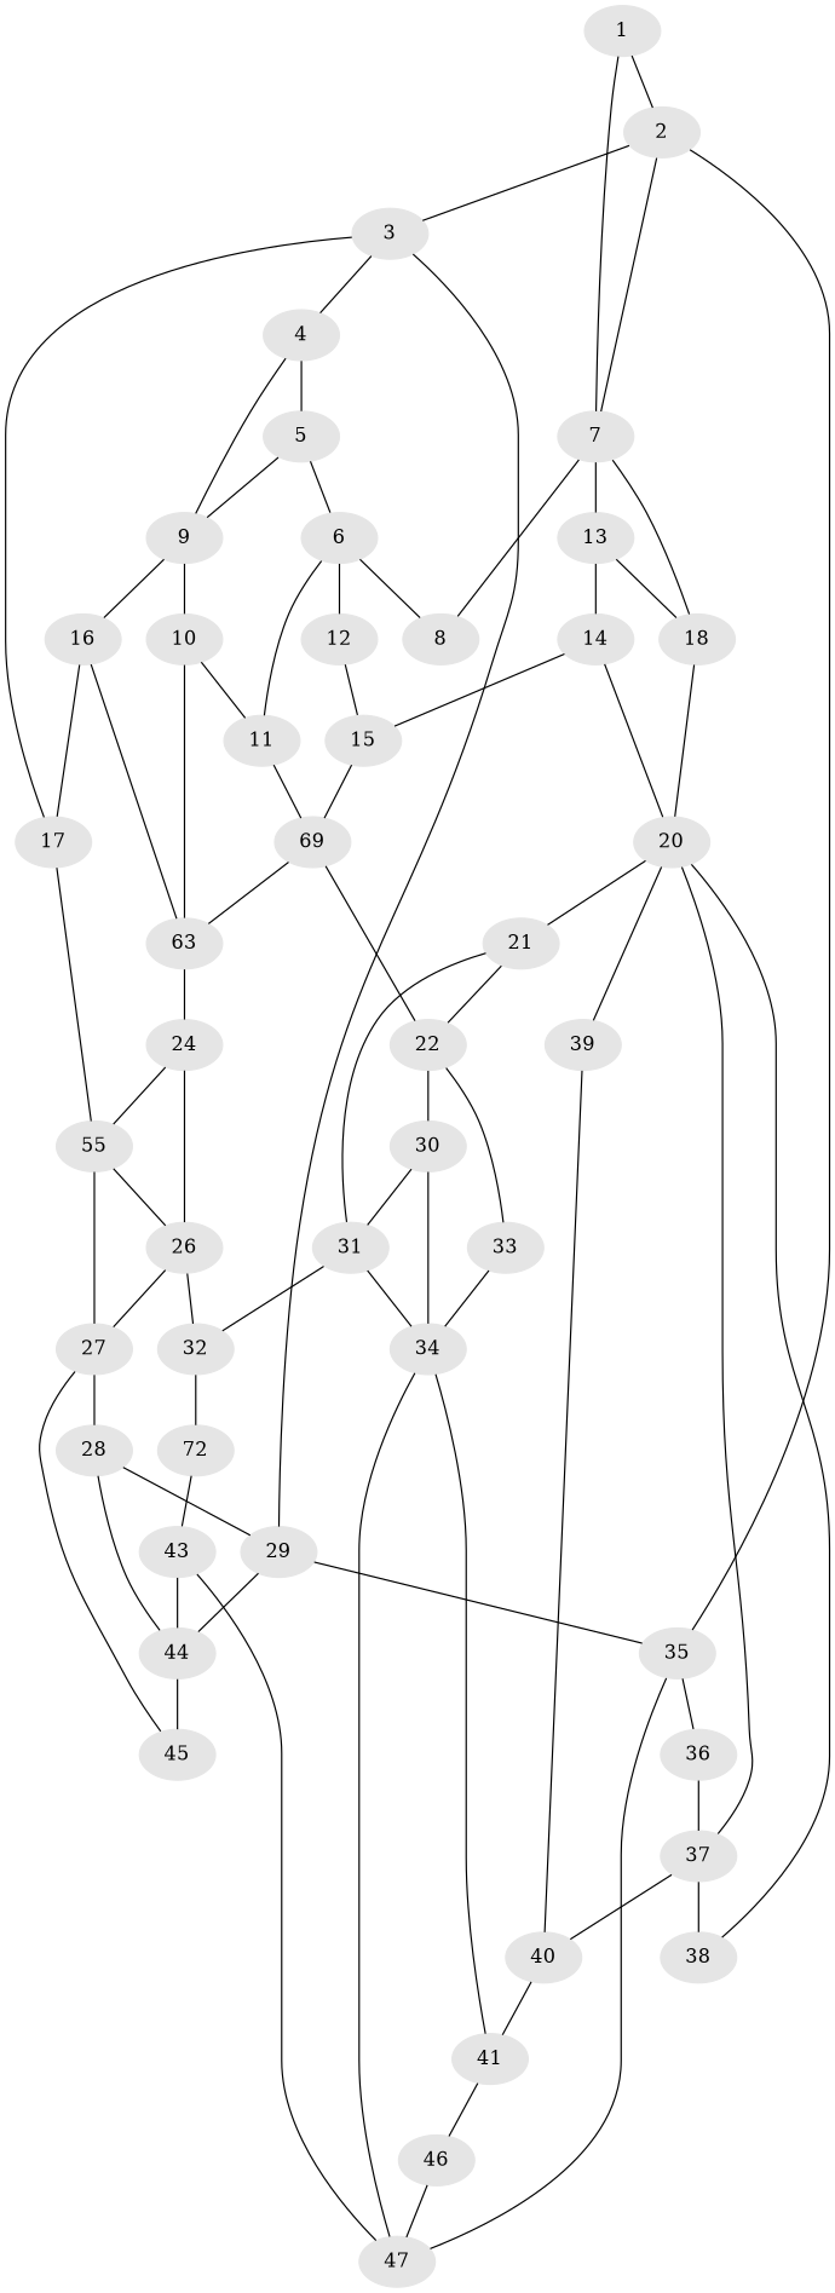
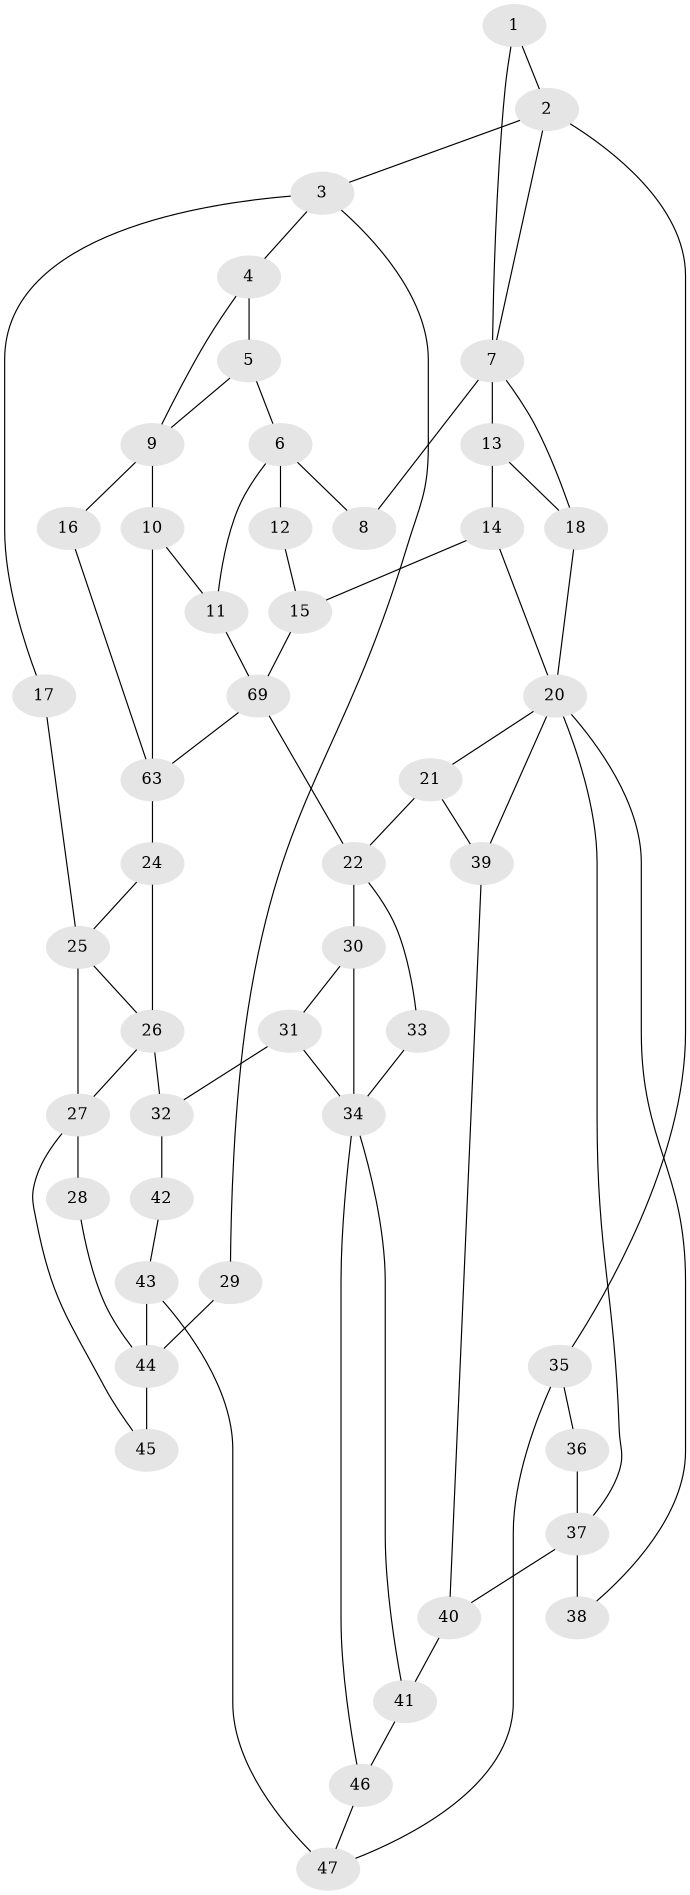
  graph {
    node [color=gray90 style=filled]
    edge [weight=1.0]
    1
    2
    7
    3
    35
    8
    13
    18
    4
    17
    29
    36
    47
    5
    9
-   25 [label=55]
+   25
    44
    6
    10
    16
    11
    12
    n23 [label=69]
    15
    14
    20
    n27 [label=63]
    24
    22
    21
    37
    38
    39
    26
    27
    30
    33
    40
    31
    34
    32
    28
    45
-   42 [label=72]
+   42
    41
    46
    43
    1 -- 2
    1 -- 7
    2 -- 7
    2 -- 3
    2 -- 35
    7 -- 8 [weight=2.0]
    7 -- 13
    7 -- 18
    3 -- 4
    3 -- 17
    3 -- 29
    35 -- 36
    35 -- 47
    13 -- 18
    13 -- 14
    18 -- 20
    4 -- 5
    4 -- 9
    17 -- 25 [weight=2.0]
-   29 -- 35
    29 -- 44
    36 -- 37 [weight=2.0]
    5 -- 9
    5 -- 6
    9 -- 10 [weight=2.0]
    9 -- 16 [weight=2.0]
    25 -- 26
    25 -- 27 [weight=2.0]
    44 -- 45 [weight=2.0]
    6 -- 8
    6 -- 11
    6 -- 12 [weight=2.0]
    10 -- 11
    10 -- n27
-   16 -- 17
    16 -- n27
    11 -- n23
    12 -- 15
    n23 -- n27 [weight=2.0]
    n23 -- 22 [weight=2.0]
    15 -- n23
    14 -- 15
    14 -- 20
    20 -- 21
    20 -- 37
    20 -- 38
    20 -- 39
    n27 -- 24 [weight=2.0]
    24 -- 25
    24 -- 26 [weight=2.0]
    22 -- 30
    22 -- 33
    21 -- 22
-   21 -- 31
+   21 -- 39
    37 -- 38 [weight=2.0]
    37 -- 40
    39 -- 40
    26 -- 27
    26 -- 32 [weight=2.0]
    27 -- 28
    27 -- 45
    30 -- 31
    30 -- 34
    33 -- 34 [weight=2.0]
    40 -- 41
    31 -- 34
    31 -- 32 [weight=2.0]
    34 -- 41
-   34 -- 47
+   34 -- 46
    32 -- 42
-   28 -- 29
    28 -- 44
    42 -- 43 [weight=2.0]
    41 -- 46
    46 -- 47
    43 -- 47
    43 -- 44 [weight=2.0]
  }
